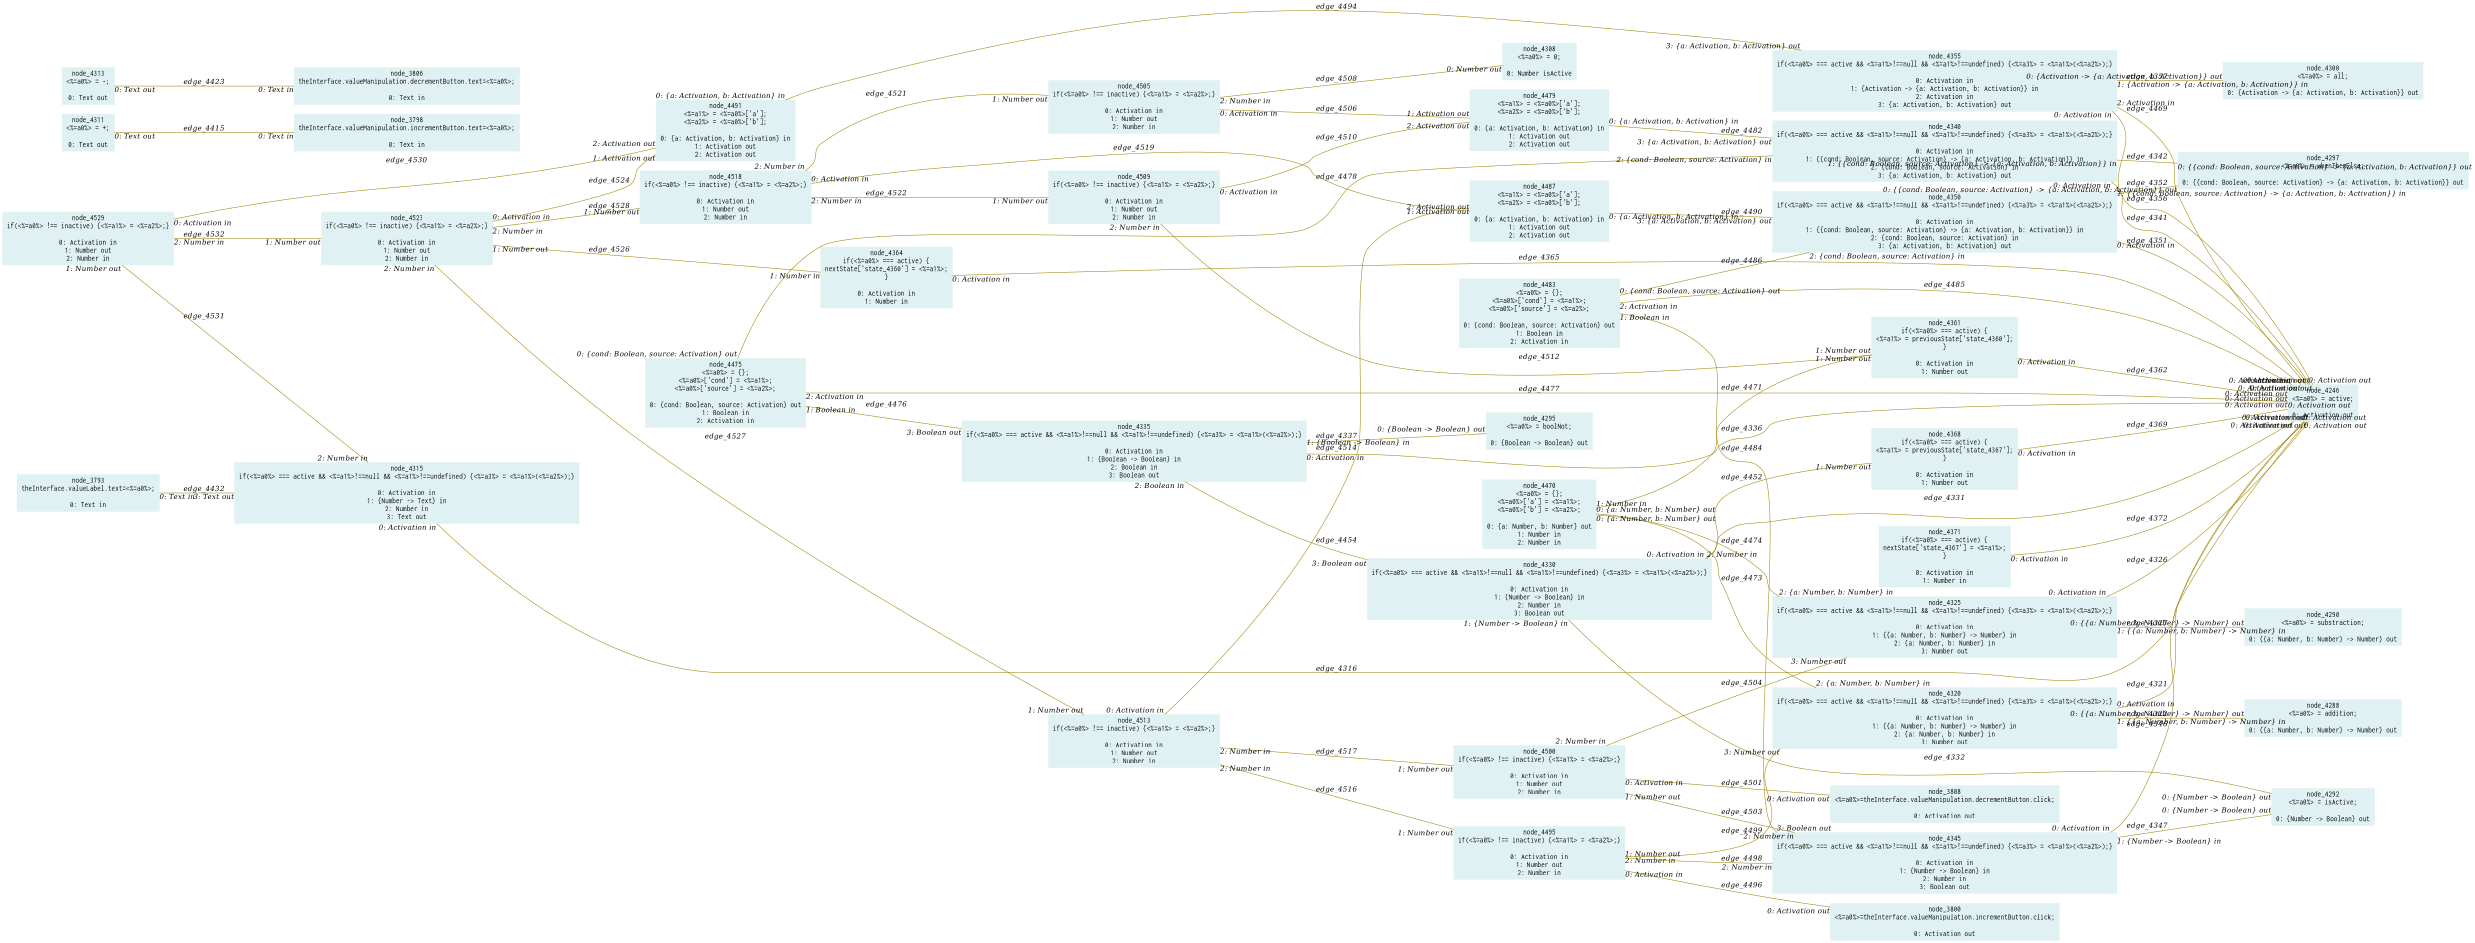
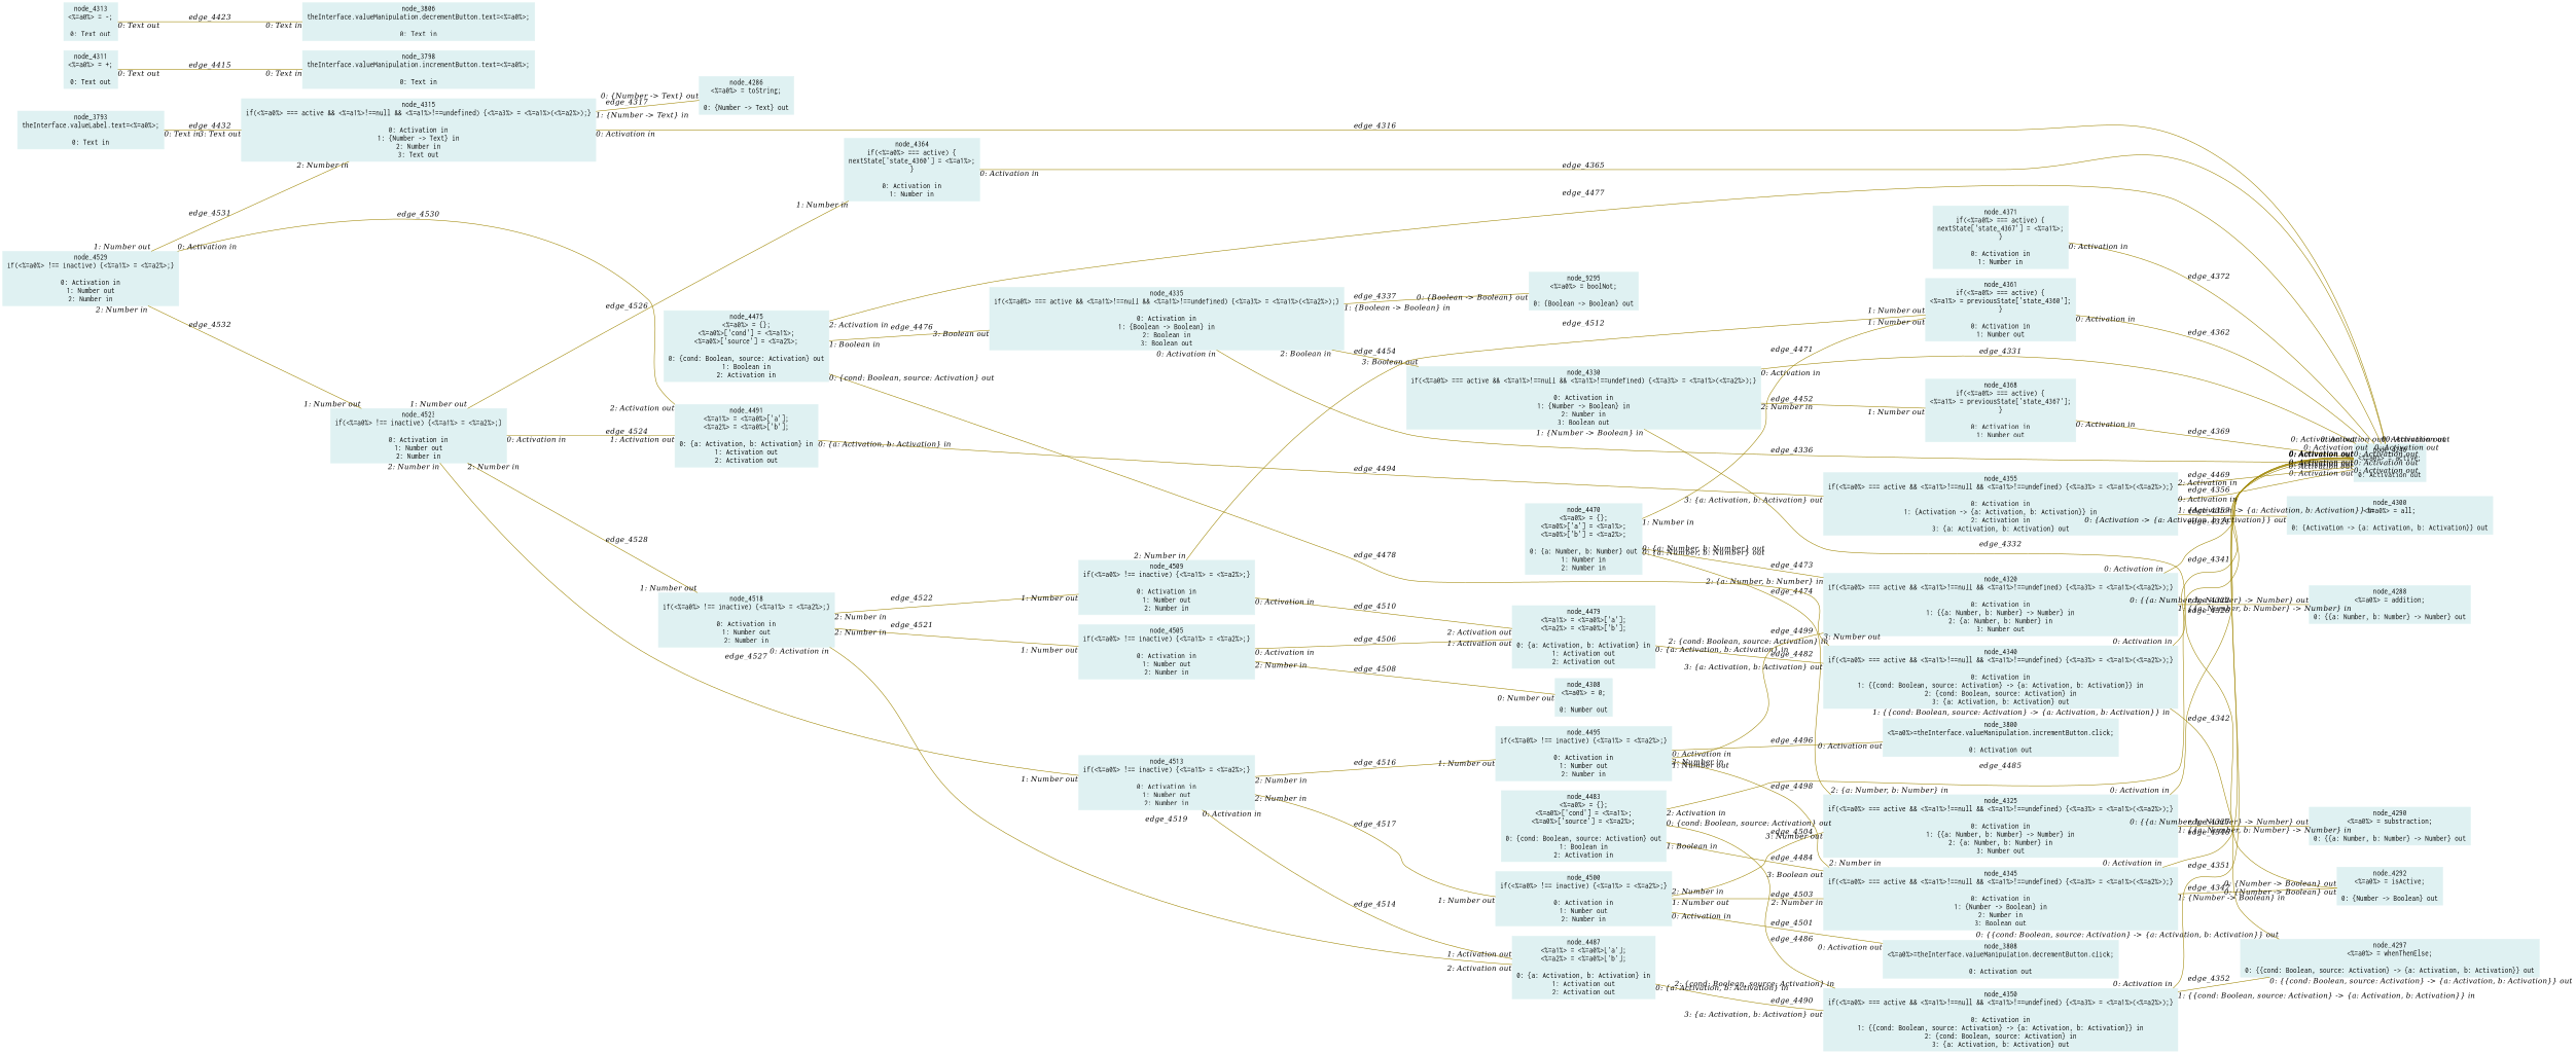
  digraph {
    rankdir=LR
    node [color="#dff1f2" fontname=Courier shape=box style=filled]
    edge [arrowHead=none arrowsize=1 color="#9d8400" dir=none fontname="Times-Italic" headlabel="0: Activation out" taillabel="0: Activation in"]
    n1 [label="node_3793\ntheInterface.valueLabel.text=<%=a0%>;\n\n0: Text in"]
    n2 [label="node_4315\nif(<%=a0%> === active && <%=a1%>!==null && <%=a1%>!==undefined) {<%=a3%> = <%=a1%>(<%=a2%>);}\n\n0: Activation in\n1: {Number -> Text} in\n2: Number in\n3: Text out"]
    n3 [label="node_4246\n<%=a0%> = active;\n\n0: Activation out"]
+   n4 [label="node_4286\n<%=a0%> = toString;\n\n0: {Number -> Text} out"]
    n5 [label="node_3798\ntheInterface.valueManipulation.incrementButton.text=<%=a0%>;\n\n0: Text in"]
    n6 [label="node_3800\n<%=a0%>=theInterface.valueManipulation.incrementButton.click;\n\n0: Activation out"]
    n7 [label="node_3806\ntheInterface.valueManipulation.decrementButton.text=<%=a0%>;\n\n0: Text in"]
    n8 [label="node_3808\n<%=a0%>=theInterface.valueManipulation.decrementButton.click;\n\n0: Activation out"]
    n9 [label="node_4288\n<%=a0%> = addition;\n\n0: {{a: Number, b: Number} -> Number} out"]
    n10 [label="node_4290\n<%=a0%> = substraction;\n\n0: {{a: Number, b: Number} -> Number} out"]
    n11 [label="node_4292\n<%=a0%> = isActive;\n\n0: {Number -> Boolean} out"]
-   n12 [label="node_4295\n<%=a0%> = boolNot;\n\n0: {Boolean -> Boolean} out"]
+   n12 [label="node_9295\n<%=a0%> = boolNot;\n\n0: {Boolean -> Boolean} out"]
    n13 [label="node_4297\n<%=a0%> = whenThenElse;\n\n0: {{cond: Boolean, source: Activation} -> {a: Activation, b: Activation}} out"]
    n14 [label="node_4300\n<%=a0%> = all;\n\n0: {Activation -> {a: Activation, b: Activation}} out"]
-   n15 [label="node_4308\n<%=a0%> = 0;\n\n0: Number isActive"]
+   n15 [label="node_4308\n<%=a0%> = 0;\n\n0: Number out"]
    n16 [label="node_4311\n<%=a0%> = +;\n\n0: Text out"]
    n17 [label="node_4313\n<%=a0%> = -;\n\n0: Text out"]
    n18 [label="node_4320\nif(<%=a0%> === active && <%=a1%>!==null && <%=a1%>!==undefined) {<%=a3%> = <%=a1%>(<%=a2%>);}\n\n0: Activation in\n1: {{a: Number, b: Number} -> Number} in\n2: {a: Number, b: Number} in\n3: Number out"]
    n19 [label="node_4325\nif(<%=a0%> === active && <%=a1%>!==null && <%=a1%>!==undefined) {<%=a3%> = <%=a1%>(<%=a2%>);}\n\n0: Activation in\n1: {{a: Number, b: Number} -> Number} in\n2: {a: Number, b: Number} in\n3: Number out"]
    n20 [label="node_4330\nif(<%=a0%> === active && <%=a1%>!==null && <%=a1%>!==undefined) {<%=a3%> = <%=a1%>(<%=a2%>);}\n\n0: Activation in\n1: {Number -> Boolean} in\n2: Number in\n3: Boolean out"]
    n21 [label="node_4368\nif(<%=a0%> === active) {\n<%=a1%> = previousState['state_4367'];\n}\n\n0: Activation in\n1: Number out"]
    n22 [label="node_4335\nif(<%=a0%> === active && <%=a1%>!==null && <%=a1%>!==undefined) {<%=a3%> = <%=a1%>(<%=a2%>);}\n\n0: Activation in\n1: {Boolean -> Boolean} in\n2: Boolean in\n3: Boolean out"]
    n23 [label="node_4340\nif(<%=a0%> === active && <%=a1%>!==null && <%=a1%>!==undefined) {<%=a3%> = <%=a1%>(<%=a2%>);}\n\n0: Activation in\n1: {{cond: Boolean, source: Activation} -> {a: Activation, b: Activation}} in\n2: {cond: Boolean, source: Activation} in\n3: {a: Activation, b: Activation} out"]
    n24 [label="node_4345\nif(<%=a0%> === active && <%=a1%>!==null && <%=a1%>!==undefined) {<%=a3%> = <%=a1%>(<%=a2%>);}\n\n0: Activation in\n1: {Number -> Boolean} in\n2: Number in\n3: Boolean out"]
    n25 [label="node_4350\nif(<%=a0%> === active && <%=a1%>!==null && <%=a1%>!==undefined) {<%=a3%> = <%=a1%>(<%=a2%>);}\n\n0: Activation in\n1: {{cond: Boolean, source: Activation} -> {a: Activation, b: Activation}} in\n2: {cond: Boolean, source: Activation} in\n3: {a: Activation, b: Activation} out"]
    n26 [label="node_4355\nif(<%=a0%> === active && <%=a1%>!==null && <%=a1%>!==undefined) {<%=a3%> = <%=a1%>(<%=a2%>);}\n\n0: Activation in\n1: {Activation -> {a: Activation, b: Activation}} in\n2: Activation in\n3: {a: Activation, b: Activation} out"]
    n27 [label="node_4361\nif(<%=a0%> === active) {\n<%=a1%> = previousState['state_4360'];\n}\n\n0: Activation in\n1: Number out"]
    n28 [label="node_4364\nif(<%=a0%> === active) {\nnextState['state_4360'] = <%=a1%>;\n}\n\n0: Activation in\n1: Number in"]
    n29 [label="node_4371\nif(<%=a0%> === active) {\nnextState['state_4367'] = <%=a1%>;\n}\n\n0: Activation in\n1: Number in"]
    n30 [label="node_4470\n<%=a0%> = {};\n<%=a0%>['a'] = <%=a1%>;\n<%=a0%>['b'] = <%=a2%>;\n\n0: {a: Number, b: Number} out\n1: Number in\n2: Number in"]
    n31 [label="node_4475\n<%=a0%> = {};\n<%=a0%>['cond'] = <%=a1%>;\n<%=a0%>['source'] = <%=a2%>;\n\n0: {cond: Boolean, source: Activation} out\n1: Boolean in\n2: Activation in"]
    n32 [label="node_4479\n<%=a1%> = <%=a0%>['a'];\n<%=a2%> = <%=a0%>['b'];\n\n0: {a: Activation, b: Activation} in\n1: Activation out\n2: Activation out"]
    n33 [label="node_4483\n<%=a0%> = {};\n<%=a0%>['cond'] = <%=a1%>;\n<%=a0%>['source'] = <%=a2%>;\n\n0: {cond: Boolean, source: Activation} out\n1: Boolean in\n2: Activation in"]
    n34 [label="node_4487\n<%=a1%> = <%=a0%>['a'];\n<%=a2%> = <%=a0%>['b'];\n\n0: {a: Activation, b: Activation} in\n1: Activation out\n2: Activation out"]
    n35 [label="node_4491\n<%=a1%> = <%=a0%>['a'];\n<%=a2%> = <%=a0%>['b'];\n\n0: {a: Activation, b: Activation} in\n1: Activation out\n2: Activation out"]
    n36 [label="node_4495\nif(<%=a0%> !== inactive) {<%=a1%> = <%=a2%>;}\n\n0: Activation in\n1: Number out\n2: Number in"]
    n37 [label="node_4500\nif(<%=a0%> !== inactive) {<%=a1%> = <%=a2%>;}\n\n0: Activation in\n1: Number out\n2: Number in"]
    n38 [label="node_4505\nif(<%=a0%> !== inactive) {<%=a1%> = <%=a2%>;}\n\n0: Activation in\n1: Number out\n2: Number in"]
    n39 [label="node_4509\nif(<%=a0%> !== inactive) {<%=a1%> = <%=a2%>;}\n\n0: Activation in\n1: Number out\n2: Number in"]
    n40 [label="node_4513\nif(<%=a0%> !== inactive) {<%=a1%> = <%=a2%>;}\n\n0: Activation in\n1: Number out\n2: Number in"]
    n41 [label="node_4518\nif(<%=a0%> !== inactive) {<%=a1%> = <%=a2%>;}\n\n0: Activation in\n1: Number out\n2: Number in"]
    n42 [label="node_4523\nif(<%=a0%> !== inactive) {<%=a1%> = <%=a2%>;}\n\n0: Activation in\n1: Number out\n2: Number in"]
    n43 [label="node_4529\nif(<%=a0%> !== inactive) {<%=a1%> = <%=a2%>;}\n\n0: Activation in\n1: Number out\n2: Number in"]
    n1 -> n2 [headlabel="3: Text out" label=edge_4432 taillabel="0: Text in"]
    n2 -> n3 [label=edge_4316]
+   n2 -> n4 [headlabel="0: {Number -> Text} out" label=edge_4317 taillabel="1: {Number -> Text} in"]
    n16 -> n5 [headlabel="0: Text in" label=edge_4415 taillabel="0: Text out"]
    n17 -> n7 [headlabel="0: Text in" label=edge_4423 taillabel="0: Text out"]
    n18 -> n3 [label=edge_4321]
    n18 -> n9 [headlabel="0: {{a: Number, b: Number} -> Number} out" label=edge_4322 taillabel="1: {{a: Number, b: Number} -> Number} in"]
    n19 -> n3 [label=edge_4326]
    n19 -> n10 [headlabel="0: {{a: Number, b: Number} -> Number} out" label=edge_4327 taillabel="1: {{a: Number, b: Number} -> Number} in"]
    n20 -> n3 [label=edge_4331]
    n20 -> n11 [headlabel="0: {Number -> Boolean} out" label=edge_4332 taillabel="1: {Number -> Boolean} in"]
    n20 -> n21 [headlabel="1: Number out" label=edge_4452 taillabel="2: Number in"]
    n21 -> n3 [label=edge_4369]
    n22 -> n3 [label=edge_4336]
    n22 -> n12 [headlabel="0: {Boolean -> Boolean} out" label=edge_4337 taillabel="1: {Boolean -> Boolean} in"]
    n22 -> n20 [headlabel="3: Boolean out" label=edge_4454 taillabel="2: Boolean in"]
    n23 -> n3 [label=edge_4341]
    n23 -> n13 [headlabel="0: {{cond: Boolean, source: Activation} -> {a: Activation, b: Activation}} out" label=edge_4342 taillabel="1: {{cond: Boolean, source: Activation} -> {a: Activation, b: Activation}} in"]
    n24 -> n3 [label=edge_4346]
    n24 -> n11 [headlabel="0: {Number -> Boolean} out" label=edge_4347 taillabel="1: {Number -> Boolean} in"]
    n25 -> n3 [label=edge_4351]
    n25 -> n13 [headlabel="0: {{cond: Boolean, source: Activation} -> {a: Activation, b: Activation}} out" label=edge_4352 taillabel="1: {{cond: Boolean, source: Activation} -> {a: Activation, b: Activation}} in"]
    n26 -> n3 [label=edge_4356]
    n26 -> n3 [label=edge_4469 taillabel="2: Activation in"]
    n26 -> n14 [headlabel="0: {Activation -> {a: Activation, b: Activation}} out" label=edge_4357 taillabel="1: {Activation -> {a: Activation, b: Activation}} in"]
    n27 -> n3 [label=edge_4362]
    n28 -> n3 [label=edge_4365]
    n29 -> n3 [label=edge_4372]
    n30 -> n18 [headlabel="2: {a: Number, b: Number} in" label=edge_4473 taillabel="0: {a: Number, b: Number} out"]
    n30 -> n19 [headlabel="2: {a: Number, b: Number} in" label=edge_4474 taillabel="0: {a: Number, b: Number} out"]
    n30 -> n27 [headlabel="1: Number out" label=edge_4471 taillabel="1: Number in"]
    n31 -> n3 [label=edge_4477 taillabel="2: Activation in"]
    n31 -> n22 [headlabel="3: Boolean out" label=edge_4476 taillabel="1: Boolean in"]
    n31 -> n23 [headlabel="2: {cond: Boolean, source: Activation} in" label=edge_4478 taillabel="0: {cond: Boolean, source: Activation} out"]
    n32 -> n23 [headlabel="3: {a: Activation, b: Activation} out" label=edge_4482 taillabel="0: {a: Activation, b: Activation} in"]
    n33 -> n3 [label=edge_4485 taillabel="2: Activation in"]
    n33 -> n24 [headlabel="3: Boolean out" label=edge_4484 taillabel="1: Boolean in"]
    n33 -> n25 [headlabel="2: {cond: Boolean, source: Activation} in" label=edge_4486 taillabel="0: {cond: Boolean, source: Activation} out"]
    n34 -> n25 [headlabel="3: {a: Activation, b: Activation} out" label=edge_4490 taillabel="0: {a: Activation, b: Activation} in"]
    n35 -> n26 [headlabel="3: {a: Activation, b: Activation} out" label=edge_4494 taillabel="0: {a: Activation, b: Activation} in"]
    n36 -> n6 [label=edge_4496]
    n36 -> n18 [headlabel="3: Number out" label=edge_4499 taillabel="2: Number in"]
    n36 -> n24 [headlabel="2: Number in" label=edge_4498 taillabel="1: Number out"]
    n37 -> n8 [label=edge_4501]
    n37 -> n19 [headlabel="3: Number out" label=edge_4504 taillabel="2: Number in"]
    n37 -> n24 [headlabel="2: Number in" label=edge_4503 taillabel="1: Number out"]
    n38 -> n15 [headlabel="0: Number out" label=edge_4508 taillabel="2: Number in"]
    n38 -> n32 [headlabel="1: Activation out" label=edge_4506]
    n39 -> n27 [headlabel="1: Number out" label=edge_4512 taillabel="2: Number in"]
    n39 -> n32 [headlabel="2: Activation out" label=edge_4510]
    n40 -> n34 [headlabel="1: Activation out" label=edge_4514]
    n40 -> n36 [headlabel="1: Number out" label=edge_4516 taillabel="2: Number in"]
    n40 -> n37 [headlabel="1: Number out" label=edge_4517 taillabel="2: Number in"]
    n41 -> n34 [headlabel="2: Activation out" label=edge_4519]
    n41 -> n38 [headlabel="1: Number out" label=edge_4521 taillabel="2: Number in"]
    n41 -> n39 [headlabel="1: Number out" label=edge_4522 taillabel="2: Number in"]
    n42 -> n28 [headlabel="1: Number in" label=edge_4526 taillabel="1: Number out"]
    n42 -> n35 [headlabel="1: Activation out" label=edge_4524]
    n42 -> n40 [headlabel="1: Number out" label=edge_4527 taillabel="2: Number in"]
    n42 -> n41 [headlabel="1: Number out" label=edge_4528 taillabel="2: Number in"]
    n43 -> n2 [headlabel="2: Number in" label=edge_4531 taillabel="1: Number out"]
    n43 -> n35 [headlabel="2: Activation out" label=edge_4530]
    n43 -> n42 [headlabel="1: Number out" label=edge_4532 taillabel="2: Number in"]
  }
